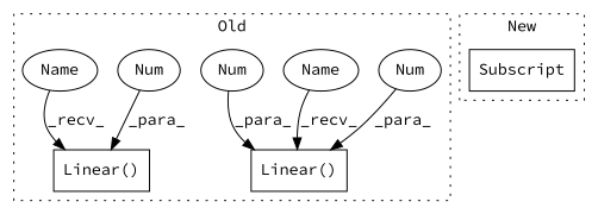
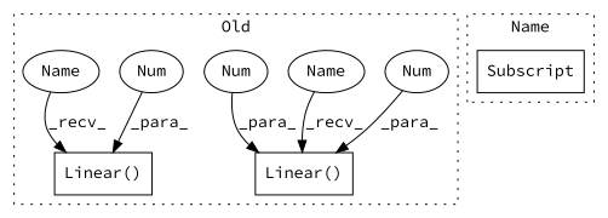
  digraph {
    fontname="Source Code Pro"
    node [a=76 l=2 shape=ellipse fontname="Source Code Pro"]
    edge [fontname="Source Code Pro"]
    n1 [a=75 l="10,1" label="Linear()" s="900,918" shape=box]
    n2 [l=3 label=Num s=915]
    n3 [a=75 l="10,1" label="Linear()" s="943,960" shape=box]
    n4 [l=3 label=Num s=910]
    n5 [label=Num s=958]
    n6 [a=87 label=Name s=943]
    n7 [a=87 label=Name s=900]
    n8 [a=63 l="19,0" label=Subscript s="1086,0" shape=box]
    subgraph cluster_1 {
      label=Old
      style=dotted
      n1
      n2
      n3
      n4
      n5
      n6
      n7
    }
    subgraph cluster_2 {
-     label=New
+     label=Name
      style=dotted
      n8
    }
    n2 -> n1 [label=_para_]
    n4 -> n1 [label=_para_]
    n5 -> n3 [label=_para_]
    n6 -> n3 [label=_recv_]
    n7 -> n1 [label=_recv_]
  }
